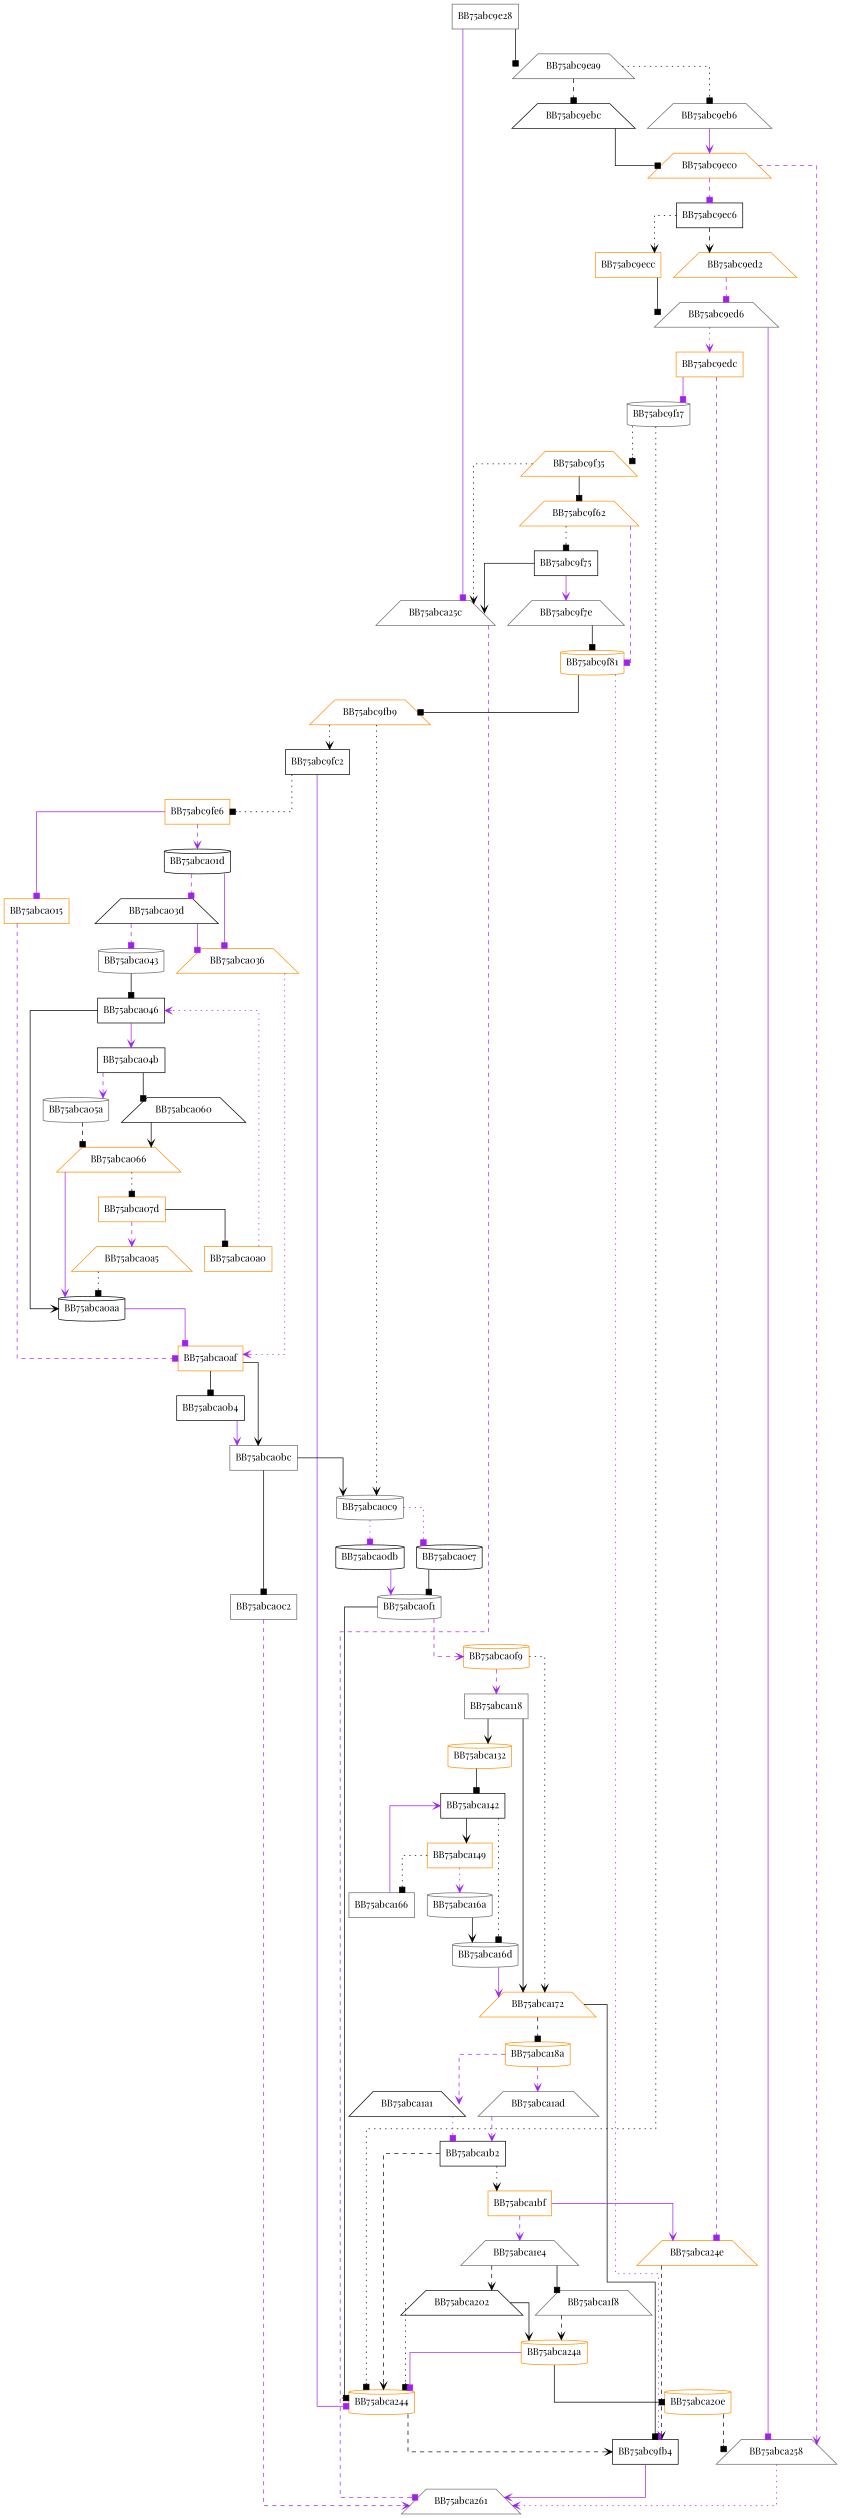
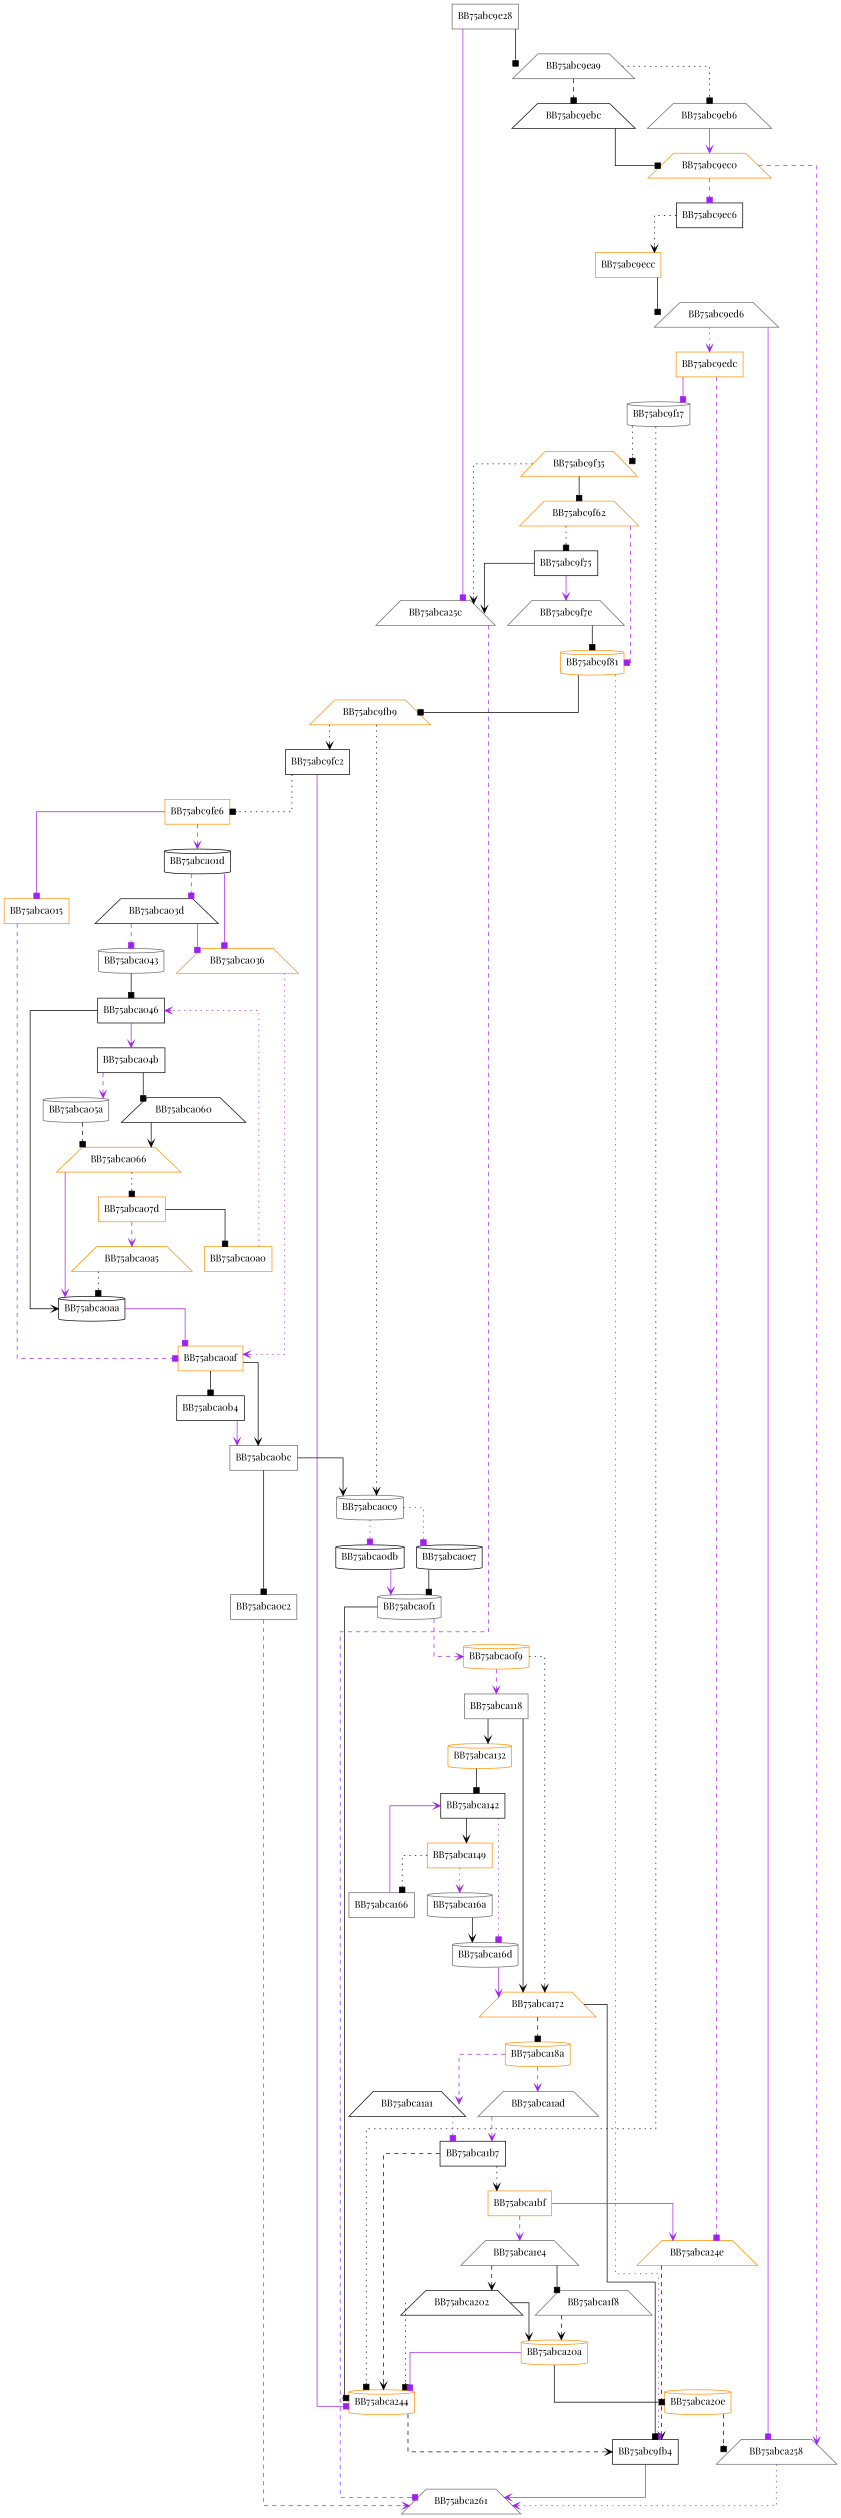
  digraph {
    fontname="Playfair Display"
    splines=ortho
    node [color=darkorange fontname="Playfair Display" shape=trapezium]
    edge [arrowhead=box color=black fontname="Playfair Display" style=solid]
    BB75abc9e28 [color=gray40 shape=box]
    BB75abca25c [color=gray40]
    BB75abc9ea9 [color=gray40]
    BB75abca261 [color=gray40]
    BB75abc9ebc [color=black]
    BB75abc9eb6 [color=gray40]
    BB75abc9ec0
    BB75abca258 [color=gray40]
    BB75abc9ec6 [color=black shape=box]
-   BB75abc9ed2
    BB75abc9ecc [shape=box]
    BB75abc9ed6 [color=gray40]
    BB75abc9edc [shape=box]
    BB75abca24e
    BB75abc9f17 [color=gray40 shape=cylinder]
    BB75abc9fb4 [color=black shape=box]
    BB75abca244 [shape=cylinder]
    BB75abc9f35
    BB75abc9f62
    BB75abc9f81 [shape=cylinder]
    BB75abc9f75 [color=black shape=box]
    BB75abc9fb9
    BB75abc9f7e [color=gray40]
    BB75abca0c9 [color=gray40 shape=cylinder]
    BB75abc9fc2 [color=black shape=box]
    BB75abca0e7 [color=black shape=cylinder]
    BB75abca0db [color=black shape=cylinder]
    BB75abc9fe6 [shape=box]
    BB75abca0f1 [color=gray40 shape=cylinder]
    BB75abca01d [color=black shape=cylinder]
    BB75abca015 [shape=box]
    BB75abca03d [color=black]
    BB75abca036
    BB75abca0af [shape=box]
    BB75abca043 [color=gray40 shape=cylinder]
    BB75abca0bc [color=gray40 shape=box]
    BB75abca0b4 [color=black shape=box]
    BB75abca0c2 [color=gray40 shape=box]
    BB75abca046 [color=black shape=box]
    BB75abca0aa [color=black shape=cylinder]
    BB75abca04b [color=black shape=box]
    BB75abca060 [color=black]
    BB75abca05a [color=gray40 shape=cylinder]
    BB75abca066
    BB75abca07d [shape=box]
    BB75abca0a5
    BB75abca0a0 [shape=box]
    BB75abca0f9 [shape=cylinder]
    BB75abca172
    BB75abca118 [color=gray40 shape=box]
    BB75abca18a [shape=cylinder]
    BB75abca132 [shape=cylinder]
    BB75abca1ad [color=gray40]
    BB75abca1a1 [color=black]
    BB75abca142 [color=black shape=box]
    BB75abca16d [color=gray40 shape=cylinder]
    BB75abca149 [shape=box]
    BB75abca16a [color=gray40 shape=cylinder]
    BB75abca166 [color=gray40 shape=box]
-   BB75abca1b7 [color=black shape=box label=BB75abca1b2]
+   BB75abca1b7 [color=black shape=box]
    BB75abca1bf [shape=box]
    BB75abca1e4 [color=gray40]
    BB75abca202 [color=black]
    BB75abca1f8 [color=gray40]
-   BB75abca20a [shape=cylinder label=BB75abca24a]
+   BB75abca20a [shape=cylinder]
    BB75abca20e [shape=cylinder]
    BB75abc9e28 -> BB75abca25c [color=purple]
    BB75abc9e28 -> BB75abc9ea9
    BB75abca25c -> BB75abca261 [color=purple style=dashed]
    BB75abc9ea9 -> BB75abc9ebc [style=dashed]
    BB75abc9ea9 -> BB75abc9eb6 [style=dotted]
    BB75abc9ebc -> BB75abc9ec0
    BB75abc9eb6 -> BB75abc9ec0 [arrowhead=vee color=purple]
    BB75abc9ec0 -> BB75abca258 [arrowhead=vee color=purple style=dashed]
    BB75abc9ec0 -> BB75abc9ec6 [color=purple style=dashed]
    BB75abca258 -> BB75abca261 [arrowhead=vee color=purple style=dotted]
-   BB75abc9ec6 -> BB75abc9ed2 [arrowhead=vee style=dashed]
    BB75abc9ec6 -> BB75abc9ecc [arrowhead=vee style=dotted]
-   BB75abc9ed2 -> BB75abc9ed6 [color=purple style=dashed]
    BB75abc9ecc -> BB75abc9ed6
    BB75abc9ed6 -> BB75abca258 [color=purple]
    BB75abc9ed6 -> BB75abc9edc [arrowhead=vee color=purple style=dotted]
    BB75abc9edc -> BB75abca24e [color=purple style=dashed]
    BB75abc9edc -> BB75abc9f17 [color=purple]
    BB75abca24e -> BB75abc9fb4 [arrowhead=vee style=dashed]
    BB75abc9f17 -> BB75abca244 [style=dotted]
    BB75abc9f17 -> BB75abc9f35 [style=dotted]
    BB75abc9fb4 -> BB75abca261 [arrowhead=vee color=purple]
    BB75abca244 -> BB75abc9fb4 [arrowhead=vee style=dashed]
    BB75abc9f35 -> BB75abca25c [arrowhead=vee style=dotted]
    BB75abc9f35 -> BB75abc9f62
    BB75abc9f62 -> BB75abc9f81 [color=purple style=dashed]
    BB75abc9f62 -> BB75abc9f75 [style=dotted]
    BB75abc9f81 -> BB75abc9fb4 [color=purple style=dotted]
    BB75abc9f81 -> BB75abc9fb9
    BB75abc9f75 -> BB75abca25c [arrowhead=vee]
    BB75abc9f75 -> BB75abc9f7e [arrowhead=vee color=purple]
    BB75abc9fb9 -> BB75abca0c9 [arrowhead=vee style=dotted]
    BB75abc9fb9 -> BB75abc9fc2 [arrowhead=vee style=dotted]
    BB75abc9f7e -> BB75abc9f81
    BB75abca0c9 -> BB75abca0e7 [color=purple style=dotted]
    BB75abca0c9 -> BB75abca0db [color=purple style=dotted]
    BB75abc9fc2 -> BB75abca244 [color=purple]
    BB75abc9fc2 -> BB75abc9fe6 [style=dotted]
    BB75abca0e7 -> BB75abca0f1
    BB75abca0db -> BB75abca0f1 [arrowhead=vee color=purple]
    BB75abc9fe6 -> BB75abca01d [arrowhead=vee color=purple style=dashed]
    BB75abc9fe6 -> BB75abca015 [color=purple]
    BB75abca0f1 -> BB75abca244
    BB75abca0f1 -> BB75abca0f9 [arrowhead=vee color=purple style=dashed]
    BB75abca01d -> BB75abca03d [color=purple style=dashed]
    BB75abca01d -> BB75abca036 [color=purple]
    BB75abca015 -> BB75abca0af [color=purple style=dashed]
    BB75abca03d -> BB75abca036 [color=purple]
    BB75abca03d -> BB75abca043 [color=purple style=dashed]
    BB75abca036 -> BB75abca0af [arrowhead=vee color=purple style=dotted]
    BB75abca0af -> BB75abca0bc [arrowhead=vee]
    BB75abca0af -> BB75abca0b4
    BB75abca043 -> BB75abca046
    BB75abca0bc -> BB75abca0c9 [arrowhead=vee]
    BB75abca0bc -> BB75abca0c2
    BB75abca0b4 -> BB75abca0bc [arrowhead=vee color=purple]
    BB75abca0c2 -> BB75abca261 [arrowhead=vee color=purple style=dashed]
    BB75abca046 -> BB75abca0aa [arrowhead=vee]
    BB75abca046 -> BB75abca04b [arrowhead=vee color=purple]
    BB75abca0aa -> BB75abca0af [color=purple]
    BB75abca04b -> BB75abca060
    BB75abca04b -> BB75abca05a [arrowhead=vee color=purple style=dashed]
    BB75abca060 -> BB75abca066 [arrowhead=vee]
    BB75abca05a -> BB75abca066 [style=dashed]
    BB75abca066 -> BB75abca0aa [arrowhead=vee color=purple]
    BB75abca066 -> BB75abca07d [style=dotted]
    BB75abca07d -> BB75abca0a5 [arrowhead=vee color=purple style=dashed]
    BB75abca07d -> BB75abca0a0
    BB75abca0a5 -> BB75abca0aa [style=dotted]
    BB75abca0a0 -> BB75abca046 [arrowhead=vee color=purple style=dotted]
    BB75abca0f9 -> BB75abca172 [arrowhead=vee style=dotted]
    BB75abca0f9 -> BB75abca118 [arrowhead=vee color=purple style=dashed]
    BB75abca172 -> BB75abc9fb4
    BB75abca172 -> BB75abca18a [style=dashed]
    BB75abca118 -> BB75abca172 [arrowhead=vee]
    BB75abca118 -> BB75abca132 [arrowhead=vee]
    BB75abca18a -> BB75abca1ad [arrowhead=vee color=purple style=dashed]
    BB75abca18a -> BB75abca1a1 [arrowhead=vee color=purple style=dashed]
    BB75abca132 -> BB75abca142
    BB75abca1ad -> BB75abca1b7 [arrowhead=vee color=purple style=dashed]
    BB75abca1a1 -> BB75abca1b7 [color=purple style=dotted]
-   BB75abca142 -> BB75abca16d [style=dotted]
+   BB75abca142 -> BB75abca16d [color=purple style=dotted]
    BB75abca142 -> BB75abca149 [arrowhead=vee]
    BB75abca16d -> BB75abca172 [arrowhead=vee color=purple]
    BB75abca149 -> BB75abca16a [arrowhead=vee color=purple style=dotted]
    BB75abca149 -> BB75abca166 [style=dotted]
    BB75abca16a -> BB75abca16d [arrowhead=vee]
    BB75abca166 -> BB75abca142 [arrowhead=vee color=purple]
    BB75abca1b7 -> BB75abca244 [arrowhead=vee style=dashed]
    BB75abca1b7 -> BB75abca1bf [arrowhead=vee style=dotted]
    BB75abca1bf -> BB75abca24e [arrowhead=vee color=purple]
    BB75abca1bf -> BB75abca1e4 [arrowhead=vee color=purple style=dashed]
    BB75abca1e4 -> BB75abca202 [arrowhead=vee style=dashed]
    BB75abca1e4 -> BB75abca1f8
    BB75abca202 -> BB75abca244 [style=dotted]
    BB75abca202 -> BB75abca20a [arrowhead=vee]
    BB75abca1f8 -> BB75abca20a [arrowhead=vee style=dashed]
    BB75abca20a -> BB75abca244 [color=purple]
    BB75abca20a -> BB75abca20e
    BB75abca20e -> BB75abca258 [style=dashed]
  }
